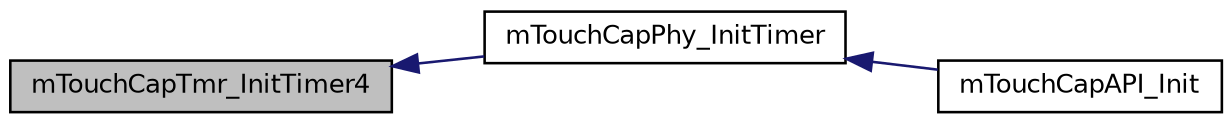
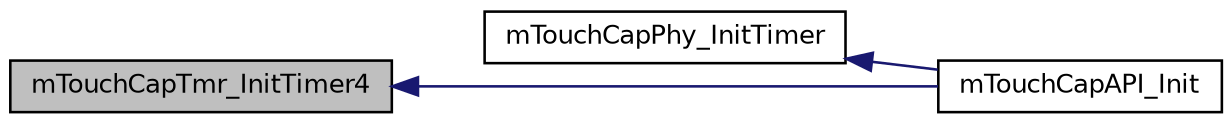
  digraph {
    rankdir=LR
    node [color=black fillcolor=white fontname=Helvetica fontsize=10 shape=record style=filled]
    edge [color=midnightblue dir=back fontname=Helvetica fontsize=10 labelfontname=Helvetica labelfontsize=10 style=solid]
    n1 [fillcolor=grey75 fontcolor=black height=0.2 label=mTouchCapTmr_InitTimer4 width=0.4]
    n2 [height=0.2 label=mTouchCapPhy_InitTimer width=0.4]
    n3 [height=0.2 label=mTouchCapAPI_Init width=0.4]
-   n1 -> n2
+   n1 -> n3
    n2 -> n3
  }
